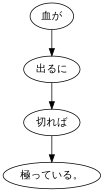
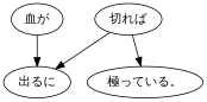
  digraph {
    fontname="IBM Plex Mono"
    node [fontname="IBM Plex Mono"]
    edge [fontname="IBM Plex Mono"]
    n1 [label="切れば"]
    n2 [label="出るに"]
    n3 [label="極っている。"]
    n4 [label="血が"]
-   n2 -> n1
+   n1 -> n2
    n1 -> n3
    n4 -> n2
  }
